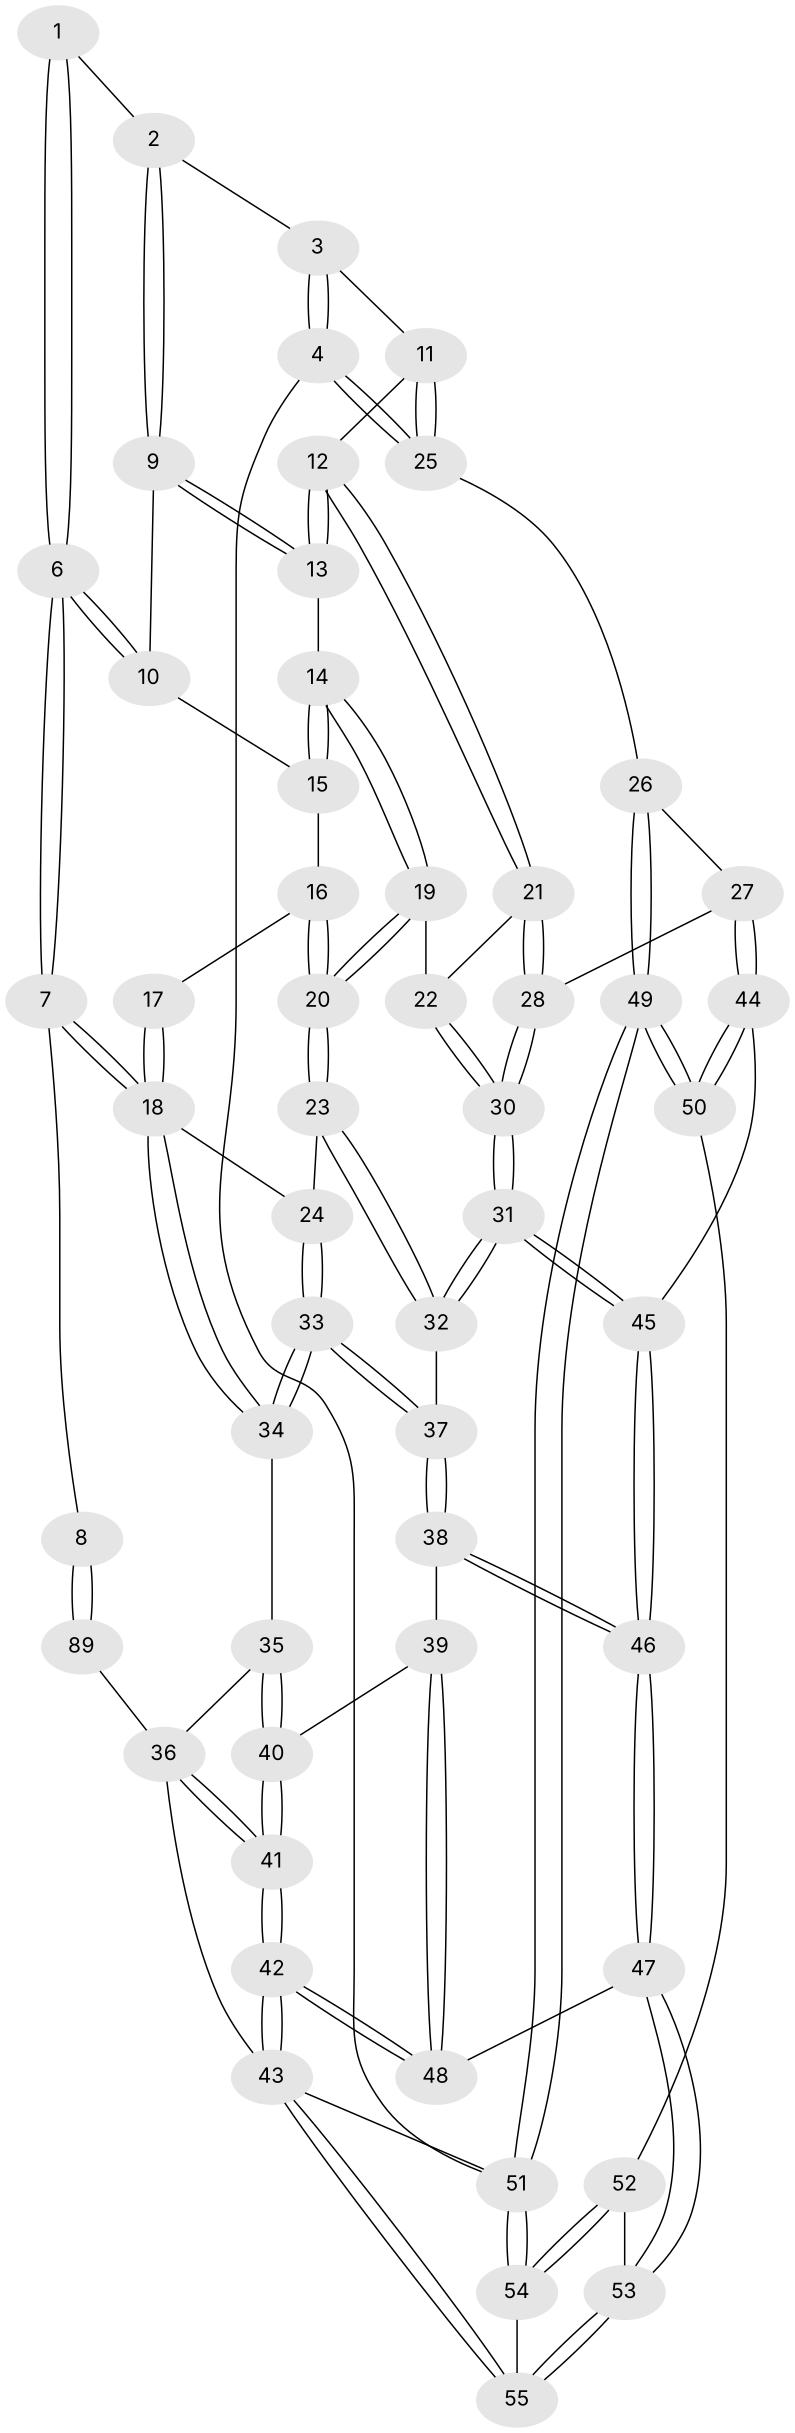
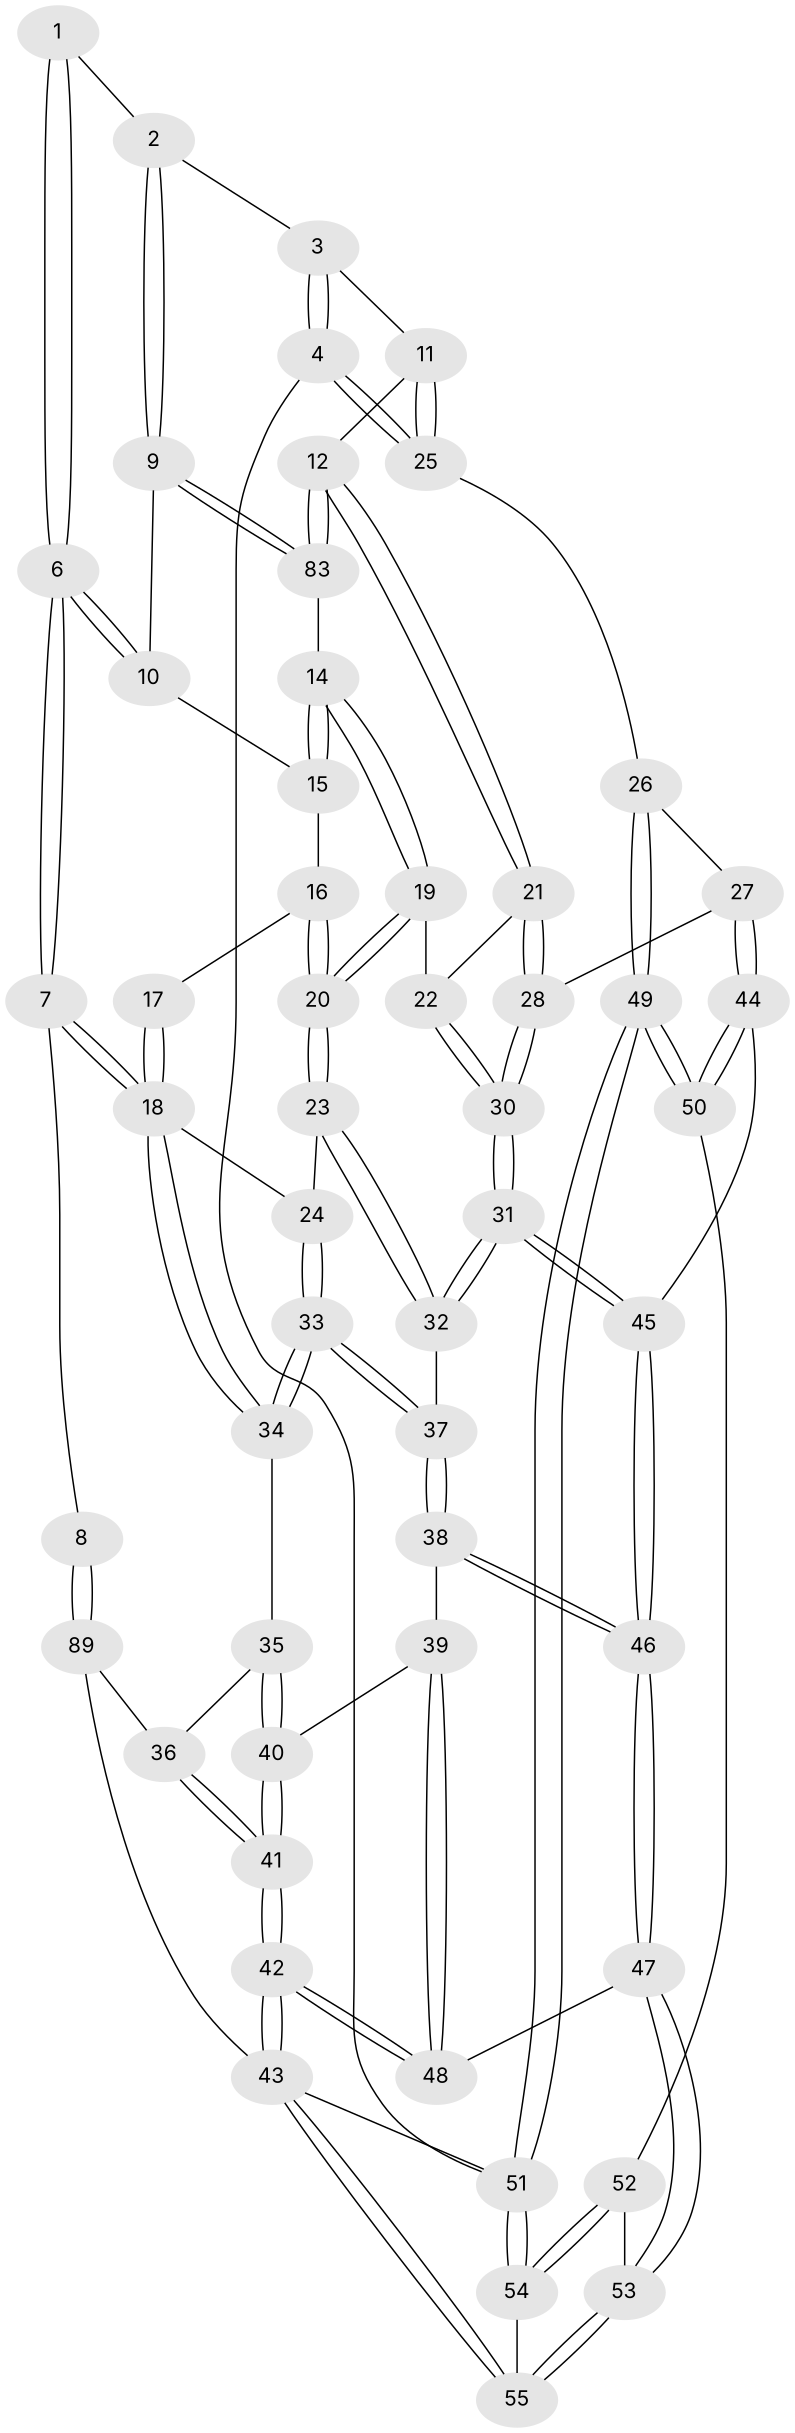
  graph {
    fontname=Inter
    node [color=gray90 fontname=Inter style=filled]
    edge [fontname=Inter]
    1
    2
    6
    3
    9
    7
    10
    4
    11
-   13
+   13 [label=83]
    25
    51
    12
    26
    54
    n16 [label=89]
    8
    36
    43
    18
    15
    24
    34
    14
    16
    21
    22
    28
    19
    20
    17
    23
    33
    35
    30
    32
    31
    37
    27
    49
    44
    50
    45
    41
    55
    46
    38
    40
    42
    39
    48
    47
    52
    53
    1 -- 2
    1 -- 6
    1 -- 6
    2 -- 3
    2 -- 9
    2 -- 9
    6 -- 7
    6 -- 7
    6 -- 10
    6 -- 10
    3 -- 4
    3 -- 4
    3 -- 11
    9 -- 10
    9 -- 13
    9 -- 13
    7 -- 8
    7 -- 18
    7 -- 18
    10 -- 15
    4 -- 25
    4 -- 25
    4 -- 51
    11 -- 25
    11 -- 25
    11 -- 12
    13 -- 14
    25 -- 26
    51 -- 54
    51 -- 54
    12 -- 13
    12 -- 13
    12 -- 21
    12 -- 21
    26 -- 27
    26 -- 49
    26 -- 49
    54 -- 55
    n16 -- 36
-   36 -- 43
+   n16 -- 43
    8 -- n16
    8 -- n16
    36 -- 41
    36 -- 41
    43 -- 51
    43 -- 55
    43 -- 55
    18 -- 24
    18 -- 34
    18 -- 34
    15 -- 16
    24 -- 33
    24 -- 33
    34 -- 35
    14 -- 15
    14 -- 15
    14 -- 19
    14 -- 19
    16 -- 20
    16 -- 20
    16 -- 17
    21 -- 22
    21 -- 28
    21 -- 28
    22 -- 30
    22 -- 30
    28 -- 30
    28 -- 30
    19 -- 22
    19 -- 20
    19 -- 20
    20 -- 23
    20 -- 23
    17 -- 18
    17 -- 18
    23 -- 24
    23 -- 32
    23 -- 32
    33 -- 34
    33 -- 34
    33 -- 37
    33 -- 37
    35 -- 36
    35 -- 40
    35 -- 40
    30 -- 31
    30 -- 31
    32 -- 37
    31 -- 32
    31 -- 32
    31 -- 45
    31 -- 45
    37 -- 38
    37 -- 38
    27 -- 28
    27 -- 44
    27 -- 44
    49 -- 51
    49 -- 51
    49 -- 50
    49 -- 50
    44 -- 50
    44 -- 50
    44 -- 45
    50 -- 52
    45 -- 46
    45 -- 46
    41 -- 42
    41 -- 42
    46 -- 47
    46 -- 47
    38 -- 46
    38 -- 46
    38 -- 39
    40 -- 41
    40 -- 41
    42 -- 43
    42 -- 43
    42 -- 48
    42 -- 48
    39 -- 40
    39 -- 48
    39 -- 48
    47 -- 48
    47 -- 53
    47 -- 53
    52 -- 54
    52 -- 54
    52 -- 53
    53 -- 55
    53 -- 55
  }
